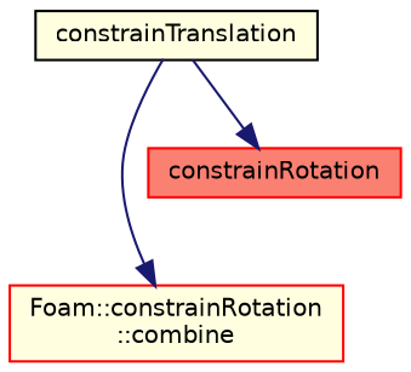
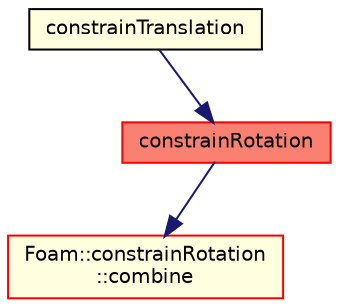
  digraph {
    rankdir=TB
    node [color=red fillcolor=lightyellow fontname=Helvetica fontsize=10 shape=record style=filled]
    edge [color=midnightblue fontname=Helvetica fontsize=10 labelfontname=Helvetica labelfontsize=10 style=solid]
    n1 [color=black fontcolor=black height=0.2 label=constrainTranslation width=0.4]
    n2 [height=0.2 label="Foam::constrainRotation\l::combine" width=0.4]
    n3 [fillcolor=salmon height=0.2 label=constrainRotation width=0.4]
-   n1 -> n2
+   n3 -> n2
    n1 -> n3
  }
